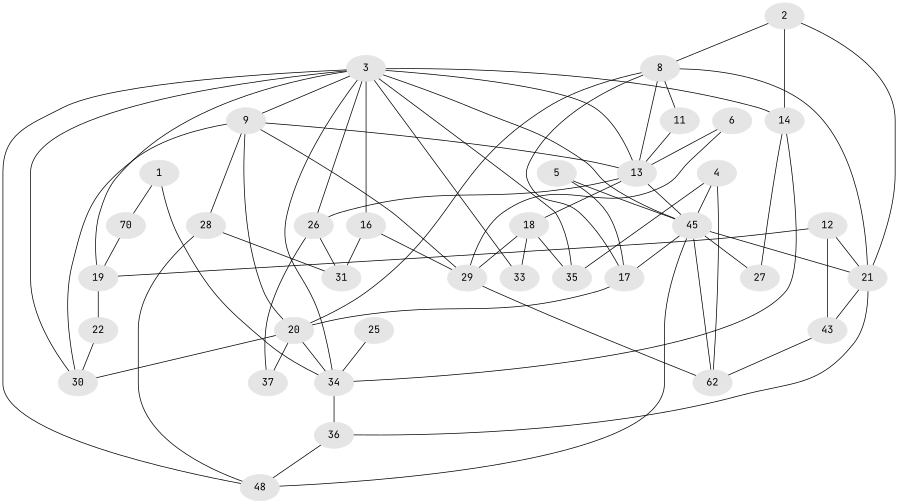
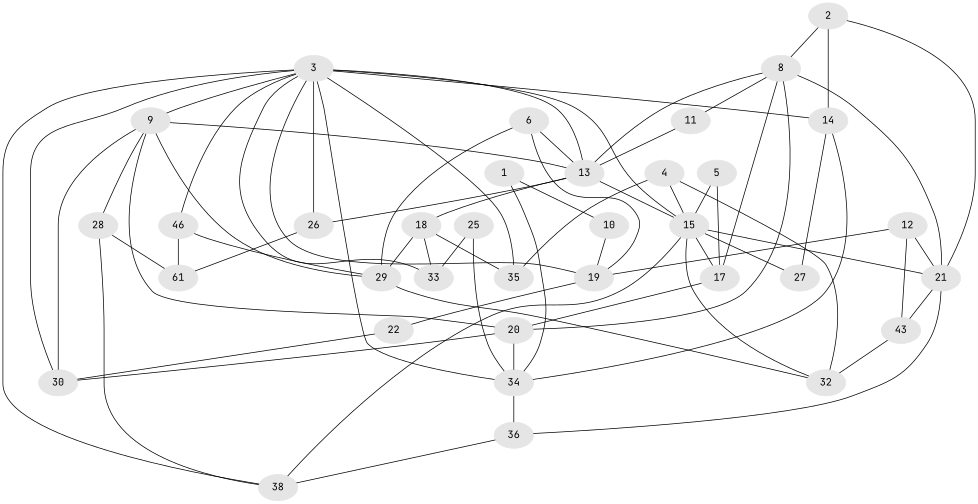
  graph {
    fontname="JetBrains Mono"
    node [color=gray90 fontname="JetBrains Mono" style=filled]
    edge [fontname="JetBrains Mono" weight=1.0]
    1
-   10 [label=70]
+   10
    34
    19
    36
    2
    8
    14
    21
    13
    17
    11
    20
    27
    n15 [label=43]
    3
    9
-   15 [label=45]
-   16
+   15
+   16 [label=46]
    26
    30
    33
    35
-   38 [label=48]
+   38
    29
    28
    18
-   32 [label=62]
-   31
+   32
+   31 [label=61]
    22
-   37
    4
    5
    6
    12
    25
    1 -- 10
    1 -- 34
    10 -- 19
    34 -- 36
    19 -- 22
    36 -- 38
    2 -- 8
    2 -- 14
    2 -- 21
    8 -- 21
    8 -- 13
    8 -- 17
    8 -- 11
    8 -- 20
    14 -- 34
    14 -- 27
    21 -- 36
    21 -- n15
    13 -- 15
    13 -- 26 [weight=2.0]
    13 -- 18
    17 -- 20
    11 -- 13
    20 -- 34
    20 -- 30
-   20 -- 37
    n15 -- 32
    3 -- 34
    3 -- 19
    3 -- 14 [weight=2.0]
    3 -- 13
    3 -- 9 [weight=2.0]
    3 -- 15 [weight=2.0]
    3 -- 16
    3 -- 26
    3 -- 30
    3 -- 33
    3 -- 35
    3 -- 38
    9 -- 13
    9 -- 20
    9 -- 30
    9 -- 29
    9 -- 28
    15 -- 21
    15 -- 17
    15 -- 27
    15 -- 38
    15 -- 32
    16 -- 29
    16 -- 31
    26 -- 31
-   26 -- 37
    29 -- 32
    28 -- 38
    28 -- 31
    18 -- 33
    18 -- 35
    18 -- 29
    22 -- 30
    4 -- 15
    4 -- 35
    4 -- 32
    5 -- 17
    5 -- 15
+   6 -- 19
    6 -- 13
    6 -- 29
    12 -- 19
    12 -- 21
    12 -- n15 [weight=2.0]
    25 -- 34
+   25 -- 33
  }
